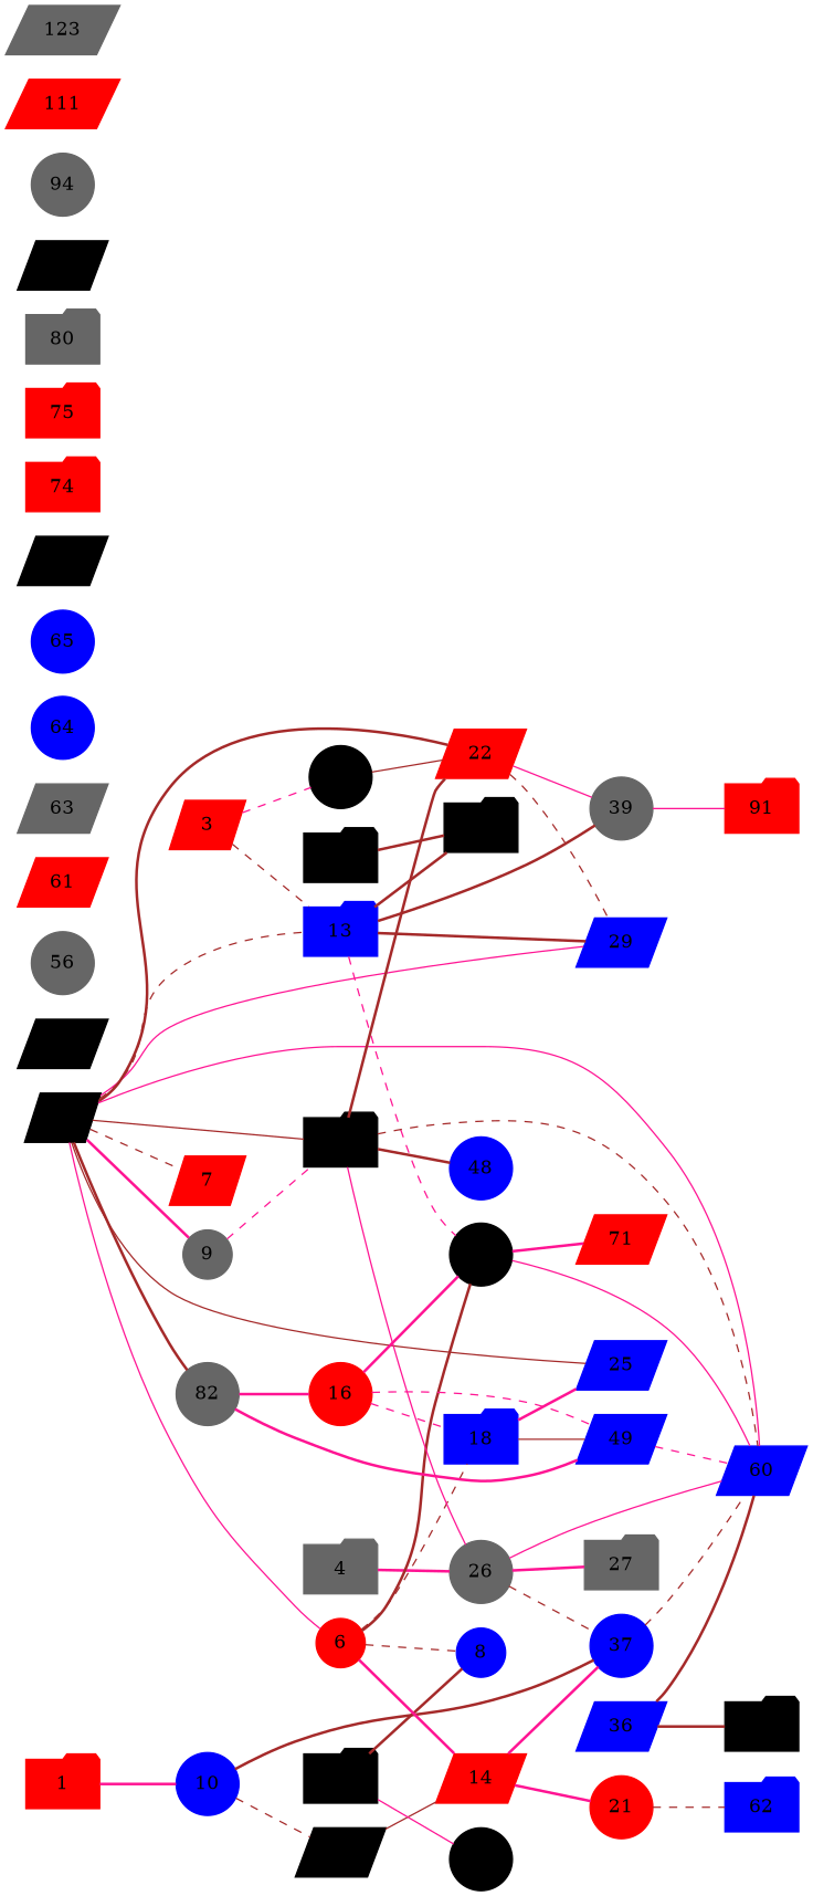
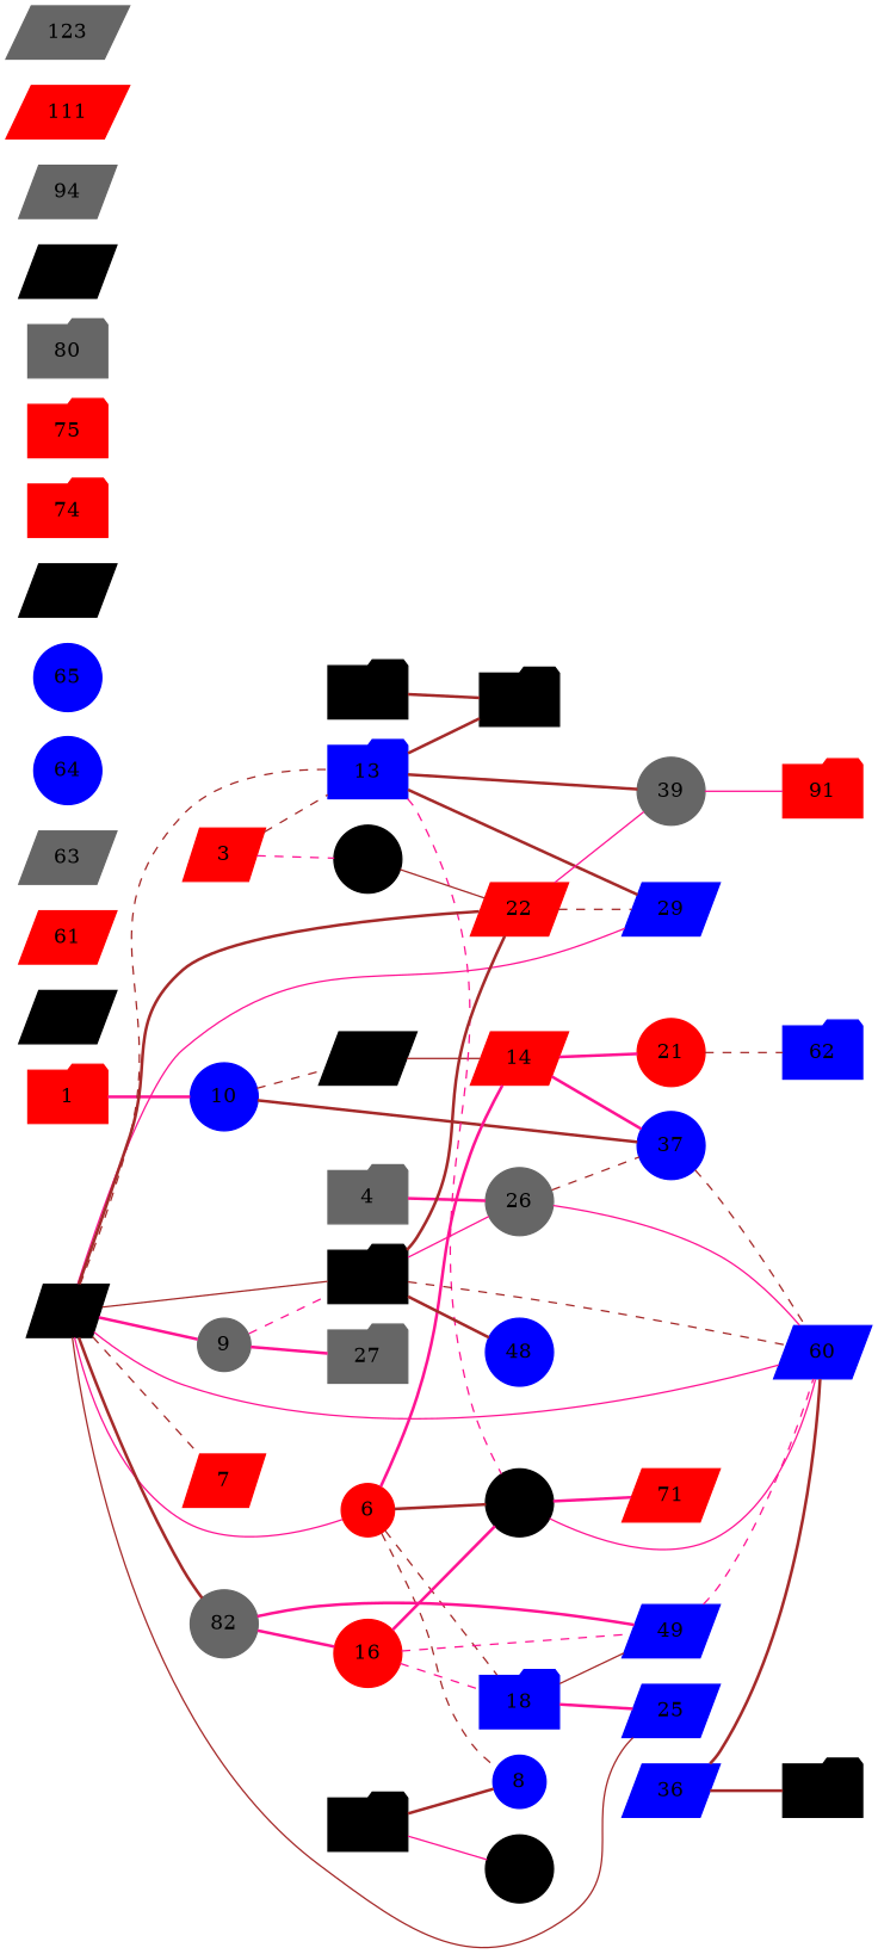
  graph {
    rankdir=LR
    node [color=blue shape=parallelogram style=filled]
    edge [color=brown style=bold]
    10 [shape=circle super="+90"]
    11 [color=black super="+113"]
    37 [shape=circle super="+104+109+43"]
    1 [color=red shape=folder]
    2 [color=black shape=folder super="+100"]
    8 [shape=circle super="+20"]
    40 [color=black shape=circle]
    3 [color=red super="+87"]
    13 [shape=folder super="+41+30"]
    19 [color=black shape=circle super="+57+121"]
    39 [color=gray40 shape=circle super="+44"]
    29 [super="+114+73"]
    42 [color=black shape=circle super="+98"]
    50 [color=black shape=folder super="+58"]
    22 [color=red super="+117+122"]
    91 [color=red shape=folder super="+116"]
    4 [color=gray40 shape=folder]
    26 [color=gray40 shape=circle super="+83"]
    5 [color=black super="+28+15+72+76"]
    6 [color=red shape=circle super="+119+82"]
    7 [color=red super="+23"]
    9 [color=gray40 shape=circle super="+99"]
    n23 [color=gray40 label=82 shape=circle super="+47"]
    17 [color=black shape=folder super="+96+67+46+24"]
    25
    60 [super="+102+66+84"]
    14 [color=red super="+53"]
    18 [shape=folder super="+31+79"]
    16 [color=red shape=circle super="+33+93"]
    49 [super="+103"]
    48 [shape=circle super="+81"]
    21 [color=red shape=circle super="+45"]
    71 [color=red]
    62 [shape=folder]
    27 [color=gray40 shape=folder super="+68"]
    32 [color=black shape=folder super="+34+89"]
    36 [super="+95+77"]
    52 [color=black shape=folder]
    38 [color=black]
-   56 [color=gray40 shape=circle]
    61 [color=red]
    63 [color=gray40]
    64 [shape=circle]
    65 [shape=circle]
    70 [color=black]
    74 [color=red shape=folder]
    75 [color=red shape=folder]
    n48 [color=gray40 label=80 shape=folder]
    92 [color=black]
-   94 [color=gray40 shape=circle]
+   94 [color=gray40]
    111 [color=red]
    123 [color=gray40]
    10 -- 11 [style=dashed]
    10 -- 37
    11 -- 14 [style=solid]
    37 -- 60 [style=dashed weight=2]
    1 -- 10 [color=deeppink]
    2 -- 8
    2 -- 40 [color=deeppink style=solid]
    3 -- 13 [style=dashed]
    3 -- 19 [color=deeppink style=dashed]
    13 -- 39
    13 -- 29
    13 -- 42 [color=deeppink style=dashed]
    13 -- 50
    19 -- 22 [style=solid]
    39 -- 91 [color=deeppink style=solid]
    42 -- 60 [color=deeppink style=solid]
    42 -- 71 [color=deeppink]
    22 -- 39 [color=deeppink style=solid]
    22 -- 29 [style=dashed]
    4 -- 26 [color=deeppink]
    26 -- 37 [style=dashed]
    26 -- 60 [color=deeppink style=solid]
-   26 -- 27 [color=deeppink]
+   9 -- 27 [color=deeppink]
    5 -- 13 [style=dashed]
    5 -- 29 [color=deeppink style=solid]
    5 -- 22
    5 -- 6 [color=deeppink style=solid]
    5 -- 7 [style=dashed]
    5 -- 9 [color=deeppink]
    5 -- n23
    5 -- 17 [style=solid weight=3]
    5 -- 25 [style=solid]
    5 -- 60 [color=deeppink style=solid]
    6 -- 8 [style=dashed]
    6 -- 42
    6 -- 14 [color=deeppink]
    6 -- 18 [style=dashed]
    9 -- 17 [color=deeppink style=dashed weight=2]
    n23 -- 16 [color=deeppink]
    n23 -- 49 [color=deeppink]
    17 -- 22
    17 -- 26 [color=deeppink style=solid weight=2]
    17 -- 60 [style=dashed]
    17 -- 48
    14 -- 37 [color=deeppink]
    14 -- 21 [color=deeppink]
    18 -- 25 [color=deeppink]
    18 -- 49 [style=solid]
    16 -- 42 [color=deeppink]
    16 -- 18 [color=deeppink style=dashed]
    16 -- 49 [color=deeppink style=dashed]
    49 -- 60 [color=deeppink style=dashed]
    21 -- 62 [style=dashed]
    32 -- 50
    36 -- 60
    36 -- 52
  }
